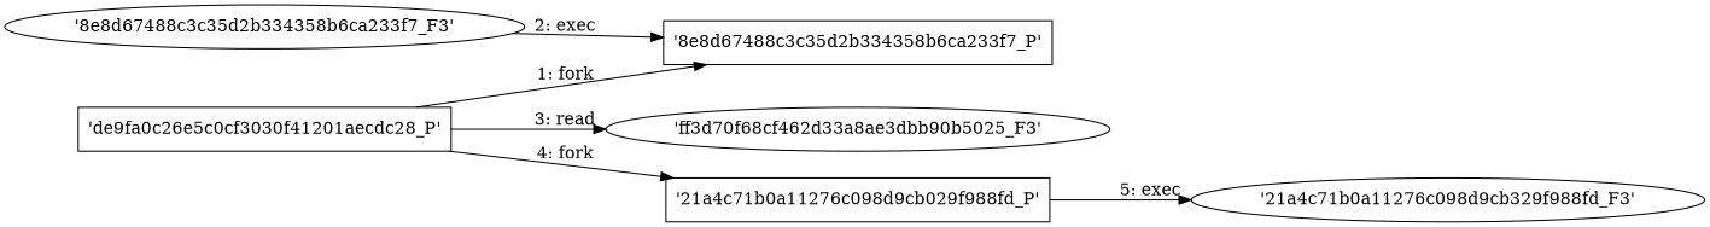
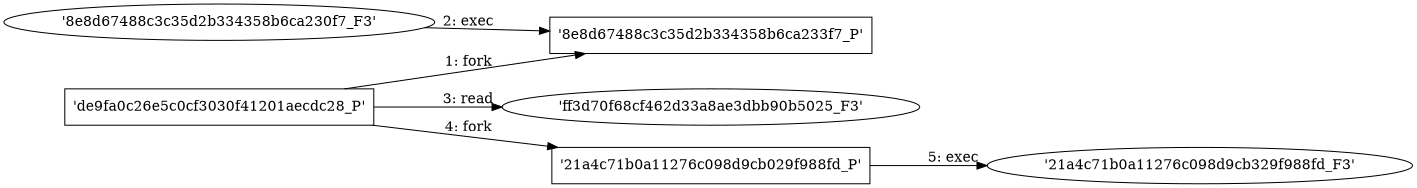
  digraph {
    engine=neato
    fixedsize=false
    fontsize=10
    nodesep=0.3
    rankdir=LR
    ranksep=0
    splines=true
    node [node_type=Process shape=box]
    "'de9fa0c26e5c0cf3030f41201aecdc28_P'"
    "'8e8d67488c3c35d2b334358b6ca233f7_P'"
    "'ff3d70f68cf462d33a8ae3dbb90b5025_F3'" [node_type=file shape=ellipse]
    "'21a4c71b0a11276c098d9cb029f988fd_P'"
    n5 [label="'21a4c71b0a11276c098d9cb329f988fd_F3'" node_type=File shape=ellipse]
-   "'8e8d67488c3c35d2b334358b6ca233f7_F3'" [node_type=File shape=ellipse]
+   "'8e8d67488c3c35d2b334358b6ca233f7_F3'" [node_type=File shape=ellipse label="'8e8d67488c3c35d2b334358b6ca230f7_F3'"]
    "'de9fa0c26e5c0cf3030f41201aecdc28_P'" -> "'8e8d67488c3c35d2b334358b6ca233f7_P'" [label="1: fork"]
    "'de9fa0c26e5c0cf3030f41201aecdc28_P'" -> "'ff3d70f68cf462d33a8ae3dbb90b5025_F3'" [label="3: read"]
    "'de9fa0c26e5c0cf3030f41201aecdc28_P'" -> "'21a4c71b0a11276c098d9cb029f988fd_P'" [label="4: fork"]
    "'21a4c71b0a11276c098d9cb029f988fd_P'" -> n5 [label="5: exec"]
    "'8e8d67488c3c35d2b334358b6ca233f7_F3'" -> "'8e8d67488c3c35d2b334358b6ca233f7_P'" [label="2: exec"]
  }
